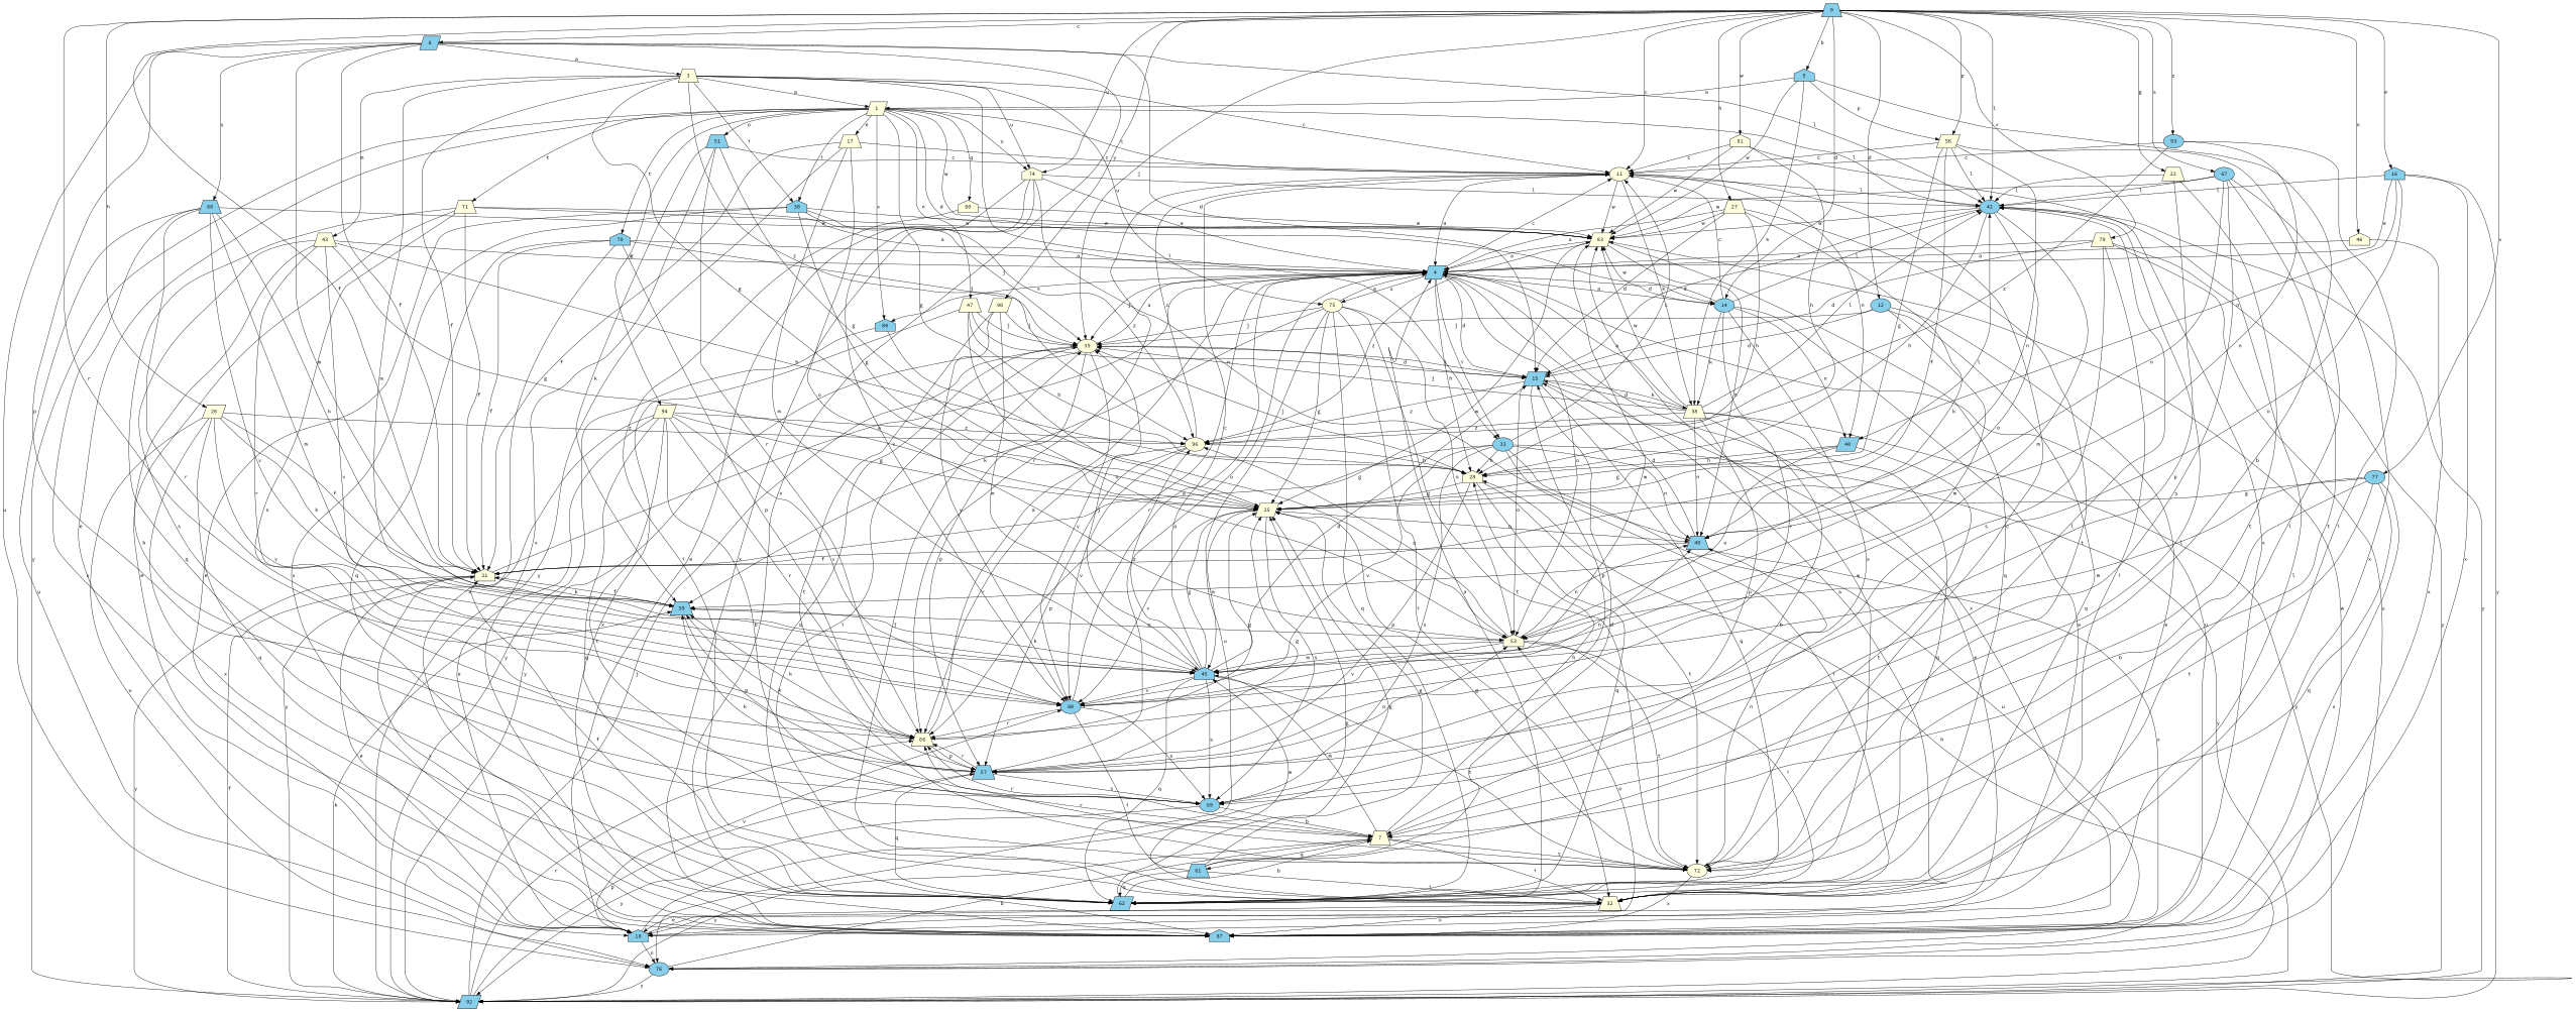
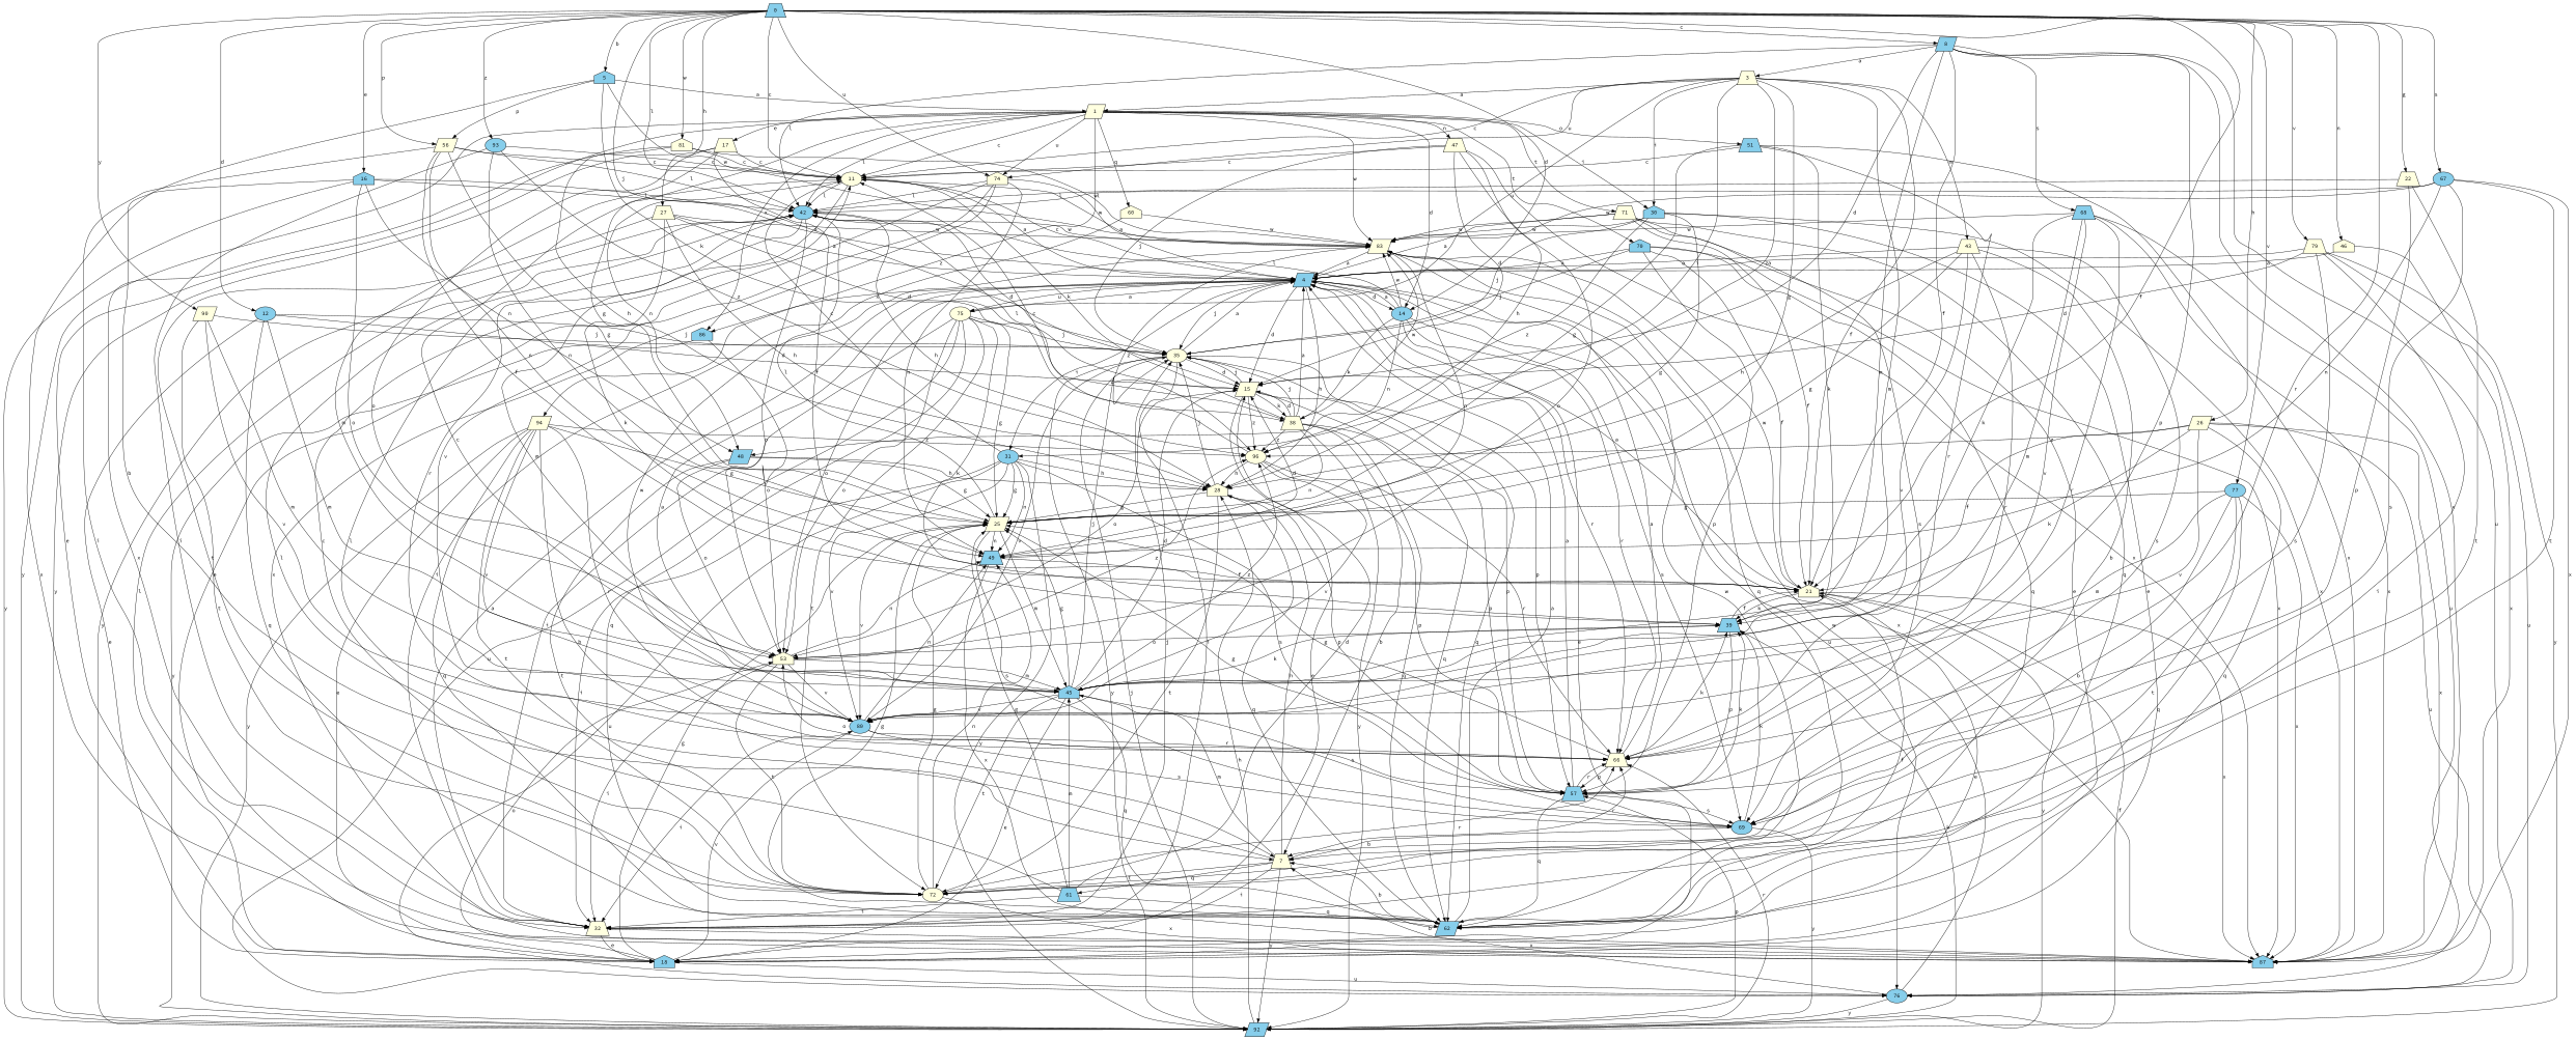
  strict digraph {
    fontname="Source Code Pro"
    node [fillcolor=skyblue fontname="Source Code Pro" shape=trapezium style=filled]
    edge [fontname="Source Code Pro"]
    5 [shape=house]
    0
    8 [shape=parallelogram]
    11 [fillcolor=lightyellow shape=ellipse]
    12 [shape=ellipse]
    14 [shape=ellipse]
    16 [shape=house]
    21 [fillcolor=lightyellow shape=house]
    22 [fillcolor=lightyellow]
    26 [fillcolor=lightyellow shape=parallelogram]
    27 [fillcolor=lightyellow]
    35 [fillcolor=lightyellow shape=ellipse]
    42 [shape=ellipse]
    46 [fillcolor=lightyellow shape=house]
    56 [fillcolor=lightyellow shape=parallelogram]
    66 [fillcolor=lightyellow]
    67 [shape=ellipse]
    74 [fillcolor=lightyellow shape=house]
    77 [shape=ellipse]
    79 [fillcolor=lightyellow]
    81 [fillcolor=lightyellow shape=house]
    90 [fillcolor=lightyellow shape=parallelogram]
    93 [shape=ellipse]
    1 [fillcolor=lightyellow shape=parallelogram]
    83 [fillcolor=lightyellow shape=parallelogram]
    7 [fillcolor=lightyellow]
    38 [fillcolor=lightyellow]
    3 [fillcolor=lightyellow]
    45 [shape=house]
-   15 [shape=parallelogram]
+   15 [fillcolor=lightyellow shape=parallelogram]
    76 [shape=ellipse]
    87 [shape=house]
    57
    68
    4 [shape=parallelogram]
    48 [shape=parallelogram]
    18 [shape=house]
    62 [shape=parallelogram]
    69 [shape=ellipse]
    n40 [label=92 shape=parallelogram]
    53 [fillcolor=lightyellow shape=house]
    39
    72 [fillcolor=lightyellow shape=ellipse]
    96 [fillcolor=lightyellow shape=ellipse]
    80 [shape=ellipse]
    28 [fillcolor=lightyellow shape=house]
    32 [fillcolor=lightyellow]
    25 [fillcolor=lightyellow shape=parallelogram]
    49
    17 [fillcolor=lightyellow]
    30 [shape=house]
    47 [fillcolor=lightyellow]
    51
    60 [fillcolor=lightyellow shape=house]
    70 [shape=house]
    71 [fillcolor=lightyellow]
    86 [shape=house]
    94 [fillcolor=lightyellow shape=parallelogram]
    31 [shape=ellipse]
    43 [fillcolor=lightyellow]
    75 [fillcolor=lightyellow shape=ellipse]
    61
    5 -> 56 [label=p]
    5 -> 1 [label=a]
    5 -> 83 [label=w]
    5 -> 7 [label=b]
    5 -> 38 [label=k]
    0 -> 5 [label=b]
    0 -> 8 [label=c]
    0 -> 11 [label=c]
    0 -> 12 [label=d]
    0 -> 14 [label=d]
    0 -> 16 [label=e]
    0 -> 21 [label=f]
    0 -> 22 [label=g]
    0 -> 26 [label=h]
    0 -> 27 [label=h]
    0 -> 35 [label=j]
    0 -> 42 [label=l]
    0 -> 46 [label=n]
    0 -> 56 [label=p]
    0 -> 66 [label=r]
    0 -> 67 [label=s]
    0 -> 74 [label=u]
    0 -> 77 [label=v]
    0 -> 79 [label=v]
    0 -> 81 [label=w]
    0 -> 90 [label=y]
    0 -> 93 [label=z]
    8 -> 21 [label=f]
    8 -> 42 [label=l]
    8 -> 3 [label=a]
    8 -> 45 [label=m]
    8 -> 15 [label=d]
    8 -> 76 [label=u]
    8 -> 87 [label=x]
    8 -> 57 [label=p]
    8 -> 68 [label=s]
    11 -> 42 [label=l]
    11 -> 66 [label=r]
    11 -> 83 [label=w]
    11 -> 38 [label=k]
    11 -> 4 [label=a]
    11 -> 48 [label=n]
    12 -> 35 [label=j]
    12 -> 45 [label=m]
    12 -> 15 [label=d]
    12 -> 18 [label=e]
    12 -> 62 [label=q]
-   14 -> 11 [label=c]
+   47 -> 11 [label=c]
    14 -> 42 [label=l]
    14 -> 66 [label=r]
    14 -> 83 [label=w]
    14 -> 38 [label=k]
    14 -> 4 [label=a]
    14 -> 48 [label=n]
    14 -> 18 [label=e]
    14 -> 69 [label=s]
    16 -> 42 [label=l]
    16 -> 87 [label=x]
    16 -> 4 [label=a]
    16 -> 48 [label=n]
    16 -> n40 [label=y]
    16 -> 53 [label=o]
    21 -> 83 [label=w]
    21 -> 87 [label=x]
    21 -> 4 [label=a]
    21 -> 18 [label=e]
    21 -> n40 [label=y]
    21 -> 39 [label=k]
    22 -> 42 [label=l]
    22 -> 57 [label=p]
    22 -> 72 [label=t]
    26 -> 21 [label=f]
    26 -> 76 [label=u]
    26 -> 87 [label=x]
    26 -> 62 [label=q]
    26 -> 39 [label=k]
    26 -> 96 [label=z]
    26 -> 80 [label=v]
    27 -> 83 [label=w]
    27 -> 15 [label=d]
    27 -> 4 [label=a]
    27 -> 39 [label=k]
    27 -> 72 [label=t]
    27 -> 28 [label=h]
    35 -> 15 [label=d]
    35 -> 57 [label=p]
    35 -> 4 [label=a]
    35 -> 62 [label=q]
    35 -> n40 [label=y]
    35 -> 80 [label=v]
    35 -> 32 [label=i]
    42 -> 83 [label=w]
    42 -> 45 [label=m]
    42 -> 15 [label=d]
    42 -> n40 [label=y]
    42 -> 53 [label=o]
    42 -> 28 [label=h]
    46 -> 87 [label=x]
    46 -> 4 [label=a]
    56 -> 11 [label=c]
    56 -> 21 [label=f]
    56 -> 42 [label=l]
    56 -> 32 [label=i]
    56 -> 25 [label=g]
    56 -> 49 [label=n]
    66 -> 57 [label=p]
    66 -> 4 [label=a]
    66 -> 39 [label=k]
    66 -> 25 [label=g]
    67 -> 42 [label=l]
    67 -> 83 [label=w]
    67 -> 87 [label=x]
    67 -> 69 [label=s]
    67 -> 72 [label=t]
    67 -> 49 [label=n]
    74 -> 42 [label=l]
    74 -> 87 [label=x]
    74 -> 4 [label=a]
    74 -> 18 [label=e]
    74 -> 80 [label=v]
    74 -> 49 [label=n]
    77 -> 7 [label=b]
    77 -> 45 [label=m]
    77 -> 87 [label=x]
    77 -> 62 [label=q]
    77 -> 72 [label=t]
    77 -> 25 [label=g]
    79 -> 15 [label=d]
    79 -> 76 [label=u]
    79 -> 4 [label=a]
    79 -> 69 [label=s]
    79 -> n40 [label=y]
    79 -> 32 [label=i]
    81 -> 11 [label=c]
    81 -> 83 [label=w]
    81 -> 87 [label=x]
    81 -> 28 [label=h]
    90 -> 35 [label=j]
    90 -> 45 [label=m]
    90 -> 72 [label=t]
    90 -> 80 [label=v]
    93 -> 11 [label=c]
    93 -> 96 [label=z]
    93 -> 32 [label=i]
    93 -> 49 [label=n]
    1 -> 11 [label=c]
    1 -> 14 [label=d]
    1 -> 42 [label=l]
    1 -> 74 [label=u]
    1 -> 83 [label=w]
    1 -> 18 [label=e]
    1 -> n40 [label=y]
    1 -> 25 [label=g]
    1 -> 17 [label=e]
    1 -> 30 [label=i]
    1 -> 47 [label=n]
    1 -> 51 [label=o]
    1 -> 60 [label=q]
    1 -> 70 [label=t]
    1 -> 71 [label=t]
    1 -> 86 [label=x]
    1 -> 94 [label=z]
    83 -> 4 [label=a]
    83 -> 62 [label=q]
    83 -> 96 [label=z]
    83 -> 49 [label=n]
    7 -> 42 [label=l]
    7 -> 66 [label=r]
    7 -> 45 [label=m]
    7 -> n40 [label=y]
    7 -> 72 [label=t]
    7 -> 28 [label=h]
    7 -> 32 [label=i]
    7 -> 61 [label=q]
    38 -> 35 [label=j]
    38 -> 42 [label=l]
    38 -> 83 [label=w]
    38 -> 7 [label=b]
    38 -> 15 [label=d]
    38 -> 57 [label=p]
    38 -> 4 [label=a]
    38 -> 62 [label=q]
    38 -> n40 [label=y]
    38 -> 96 [label=z]
    38 -> 49 [label=n]
    3 -> 11 [label=c]
    3 -> 21 [label=f]
    3 -> 74 [label=u]
    3 -> 1 [label=a]
    3 -> 45 [label=m]
    3 -> 96 [label=z]
    3 -> 25 [label=g]
    3 -> 30 [label=i]
    3 -> 31 [label=i]
    3 -> 43 [label=m]
    3 -> 75 [label=u]
    45 -> 11 [label=c]
    45 -> 35 [label=j]
    45 -> 15 [label=d]
+   45 -> 18 [label=e]
    45 -> 62 [label=q]
    45 -> 69 [label=s]
    45 -> 39 [label=k]
    45 -> 72 [label=t]
    45 -> 96 [label=z]
    45 -> 80 [label=v]
    45 -> 25 [label=g]
    15 -> 35 [label=j]
    15 -> 38 [label=k]
    15 -> 57 [label=p]
    15 -> 18 [label=e]
    15 -> 62 [label=q]
    15 -> 53 [label=o]
    15 -> 96 [label=z]
    76 -> 83 [label=w]
    76 -> 7 [label=b]
    76 -> n40 [label=y]
    57 -> 66 [label=r]
    57 -> 4 [label=a]
    57 -> 62 [label=q]
    57 -> 69 [label=s]
    57 -> 53 [label=o]
    57 -> 39 [label=k]
    57 -> 25 [label=g]
    68 -> 66 [label=r]
    68 -> 83 [label=w]
    68 -> 45 [label=m]
    68 -> 76 [label=u]
    68 -> 87 [label=x]
    68 -> 39 [label=k]
    68 -> 80 [label=v]
    4 -> 11 [label=c]
    4 -> 14 [label=d]
    4 -> 35 [label=j]
    4 -> 66 [label=r]
    4 -> 15 [label=d]
    4 -> 76 [label=u]
    4 -> 87 [label=x]
    4 -> 53 [label=o]
    4 -> 28 [label=h]
    4 -> 86 [label=x]
    4 -> 31 [label=i]
    4 -> 75 [label=u]
    48 -> 53 [label=o]
    48 -> 72 [label=t]
    48 -> 28 [label=h]
    48 -> 25 [label=g]
    18 -> 42 [label=l]
    18 -> 76 [label=u]
    18 -> 53 [label=o]
    18 -> 80 [label=v]
    18 -> 25 [label=g]
    62 -> 21 [label=f]
    62 -> 83 [label=w]
    62 -> 7 [label=b]
    62 -> 4 [label=a]
    62 -> 25 [label=g]
    69 -> 7 [label=b]
    69 -> n40 [label=y]
    69 -> 39 [label=k]
    n40 -> 21 [label=f]
    n40 -> 35 [label=j]
    n40 -> 66 [label=r]
    n40 -> 57 [label=p]
    n40 -> 39 [label=k]
    n40 -> 28 [label=h]
    53 -> 45 [label=m]
    53 -> 72 [label=t]
    53 -> 96 [label=z]
    53 -> 80 [label=v]
    53 -> 32 [label=i]
    53 -> 49 [label=n]
    39 -> 21 [label=f]
    39 -> 57 [label=p]
    39 -> 53 [label=o]
    72 -> 11 [label=c]
    72 -> 66 [label=r]
    72 -> 87 [label=x]
    72 -> 25 [label=g]
    72 -> 49 [label=n]
    96 -> 11 [label=c]
    96 -> 66 [label=r]
    96 -> 57 [label=p]
    96 -> 80 [label=v]
    96 -> 28 [label=h]
    80 -> 66 [label=r]
    80 -> 83 [label=w]
    80 -> 4 [label=a]
    80 -> 69 [label=s]
    80 -> 32 [label=i]
    80 -> 49 [label=n]
    28 -> 35 [label=j]
    28 -> 57 [label=p]
    28 -> 62 [label=q]
    28 -> 72 [label=t]
    28 -> 25 [label=g]
    32 -> 35 [label=j]
    32 -> 87 [label=x]
    32 -> 4 [label=a]
    32 -> 18 [label=e]
    25 -> 42 [label=l]
    25 -> 45 [label=m]
    25 -> 69 [label=s]
    25 -> 80 [label=v]
    25 -> 49 [label=n]
    49 -> 21 [label=f]
    49 -> 15 [label=d]
    49 -> 87 [label=x]
    17 -> 11 [label=c]
    17 -> 21 [label=f]
    17 -> 45 [label=m]
    17 -> n40 [label=y]
    17 -> 53 [label=o]
    30 -> 35 [label=j]
    30 -> 83 [label=w]
    30 -> 87 [label=x]
    30 -> 18 [label=e]
    30 -> 96 [label=z]
    30 -> 25 [label=g]
    47 -> 35 [label=j]
    47 -> 15 [label=d]
    47 -> 87 [label=x]
    47 -> 53 [label=o]
    47 -> 28 [label=h]
    51 -> 11 [label=c]
    51 -> 66 [label=r]
    51 -> 87 [label=x]
    51 -> 39 [label=k]
    51 -> 25 [label=g]
    60 -> 83 [label=w]
    60 -> 32 [label=i]
    70 -> 21 [label=f]
    70 -> 35 [label=j]
    70 -> 87 [label=x]
    70 -> 57 [label=p]
    70 -> 4 [label=a]
    70 -> 62 [label=q]
    71 -> 21 [label=f]
    71 -> 83 [label=w]
    71 -> 4 [label=a]
    71 -> 18 [label=e]
    71 -> 62 [label=q]
    71 -> 69 [label=s]
    86 -> n40 [label=y]
    86 -> 53 [label=o]
    94 -> 66 [label=r]
    94 -> 7 [label=b]
    94 -> 18 [label=e]
    94 -> 62 [label=q]
    94 -> n40 [label=y]
    94 -> 72 [label=t]
    94 -> 96 [label=z]
    94 -> 80 [label=v]
    94 -> 25 [label=g]
    31 -> 11 [label=c]
    31 -> 76 [label=u]
    31 -> 69 [label=s]
    31 -> n40 [label=y]
    31 -> 80 [label=v]
    31 -> 28 [label=h]
    31 -> 32 [label=i]
    31 -> 25 [label=g]
    31 -> 49 [label=n]
    43 -> 66 [label=r]
    43 -> 7 [label=b]
    43 -> 4 [label=a]
    43 -> 69 [label=s]
    43 -> 80 [label=v]
    43 -> 28 [label=h]
    43 -> 25 [label=g]
    75 -> 35 [label=j]
    75 -> 76 [label=u]
    75 -> 4 [label=a]
    75 -> 62 [label=q]
    75 -> 53 [label=o]
    75 -> 39 [label=k]
    75 -> 72 [label=t]
    75 -> 32 [label=i]
    75 -> 25 [label=g]
    61 -> 42 [label=l]
    61 -> 45 [label=m]
    61 -> 15 [label=d]
    61 -> 62 [label=q]
    61 -> 32 [label=i]
    61 -> 25 [label=g]
  }
